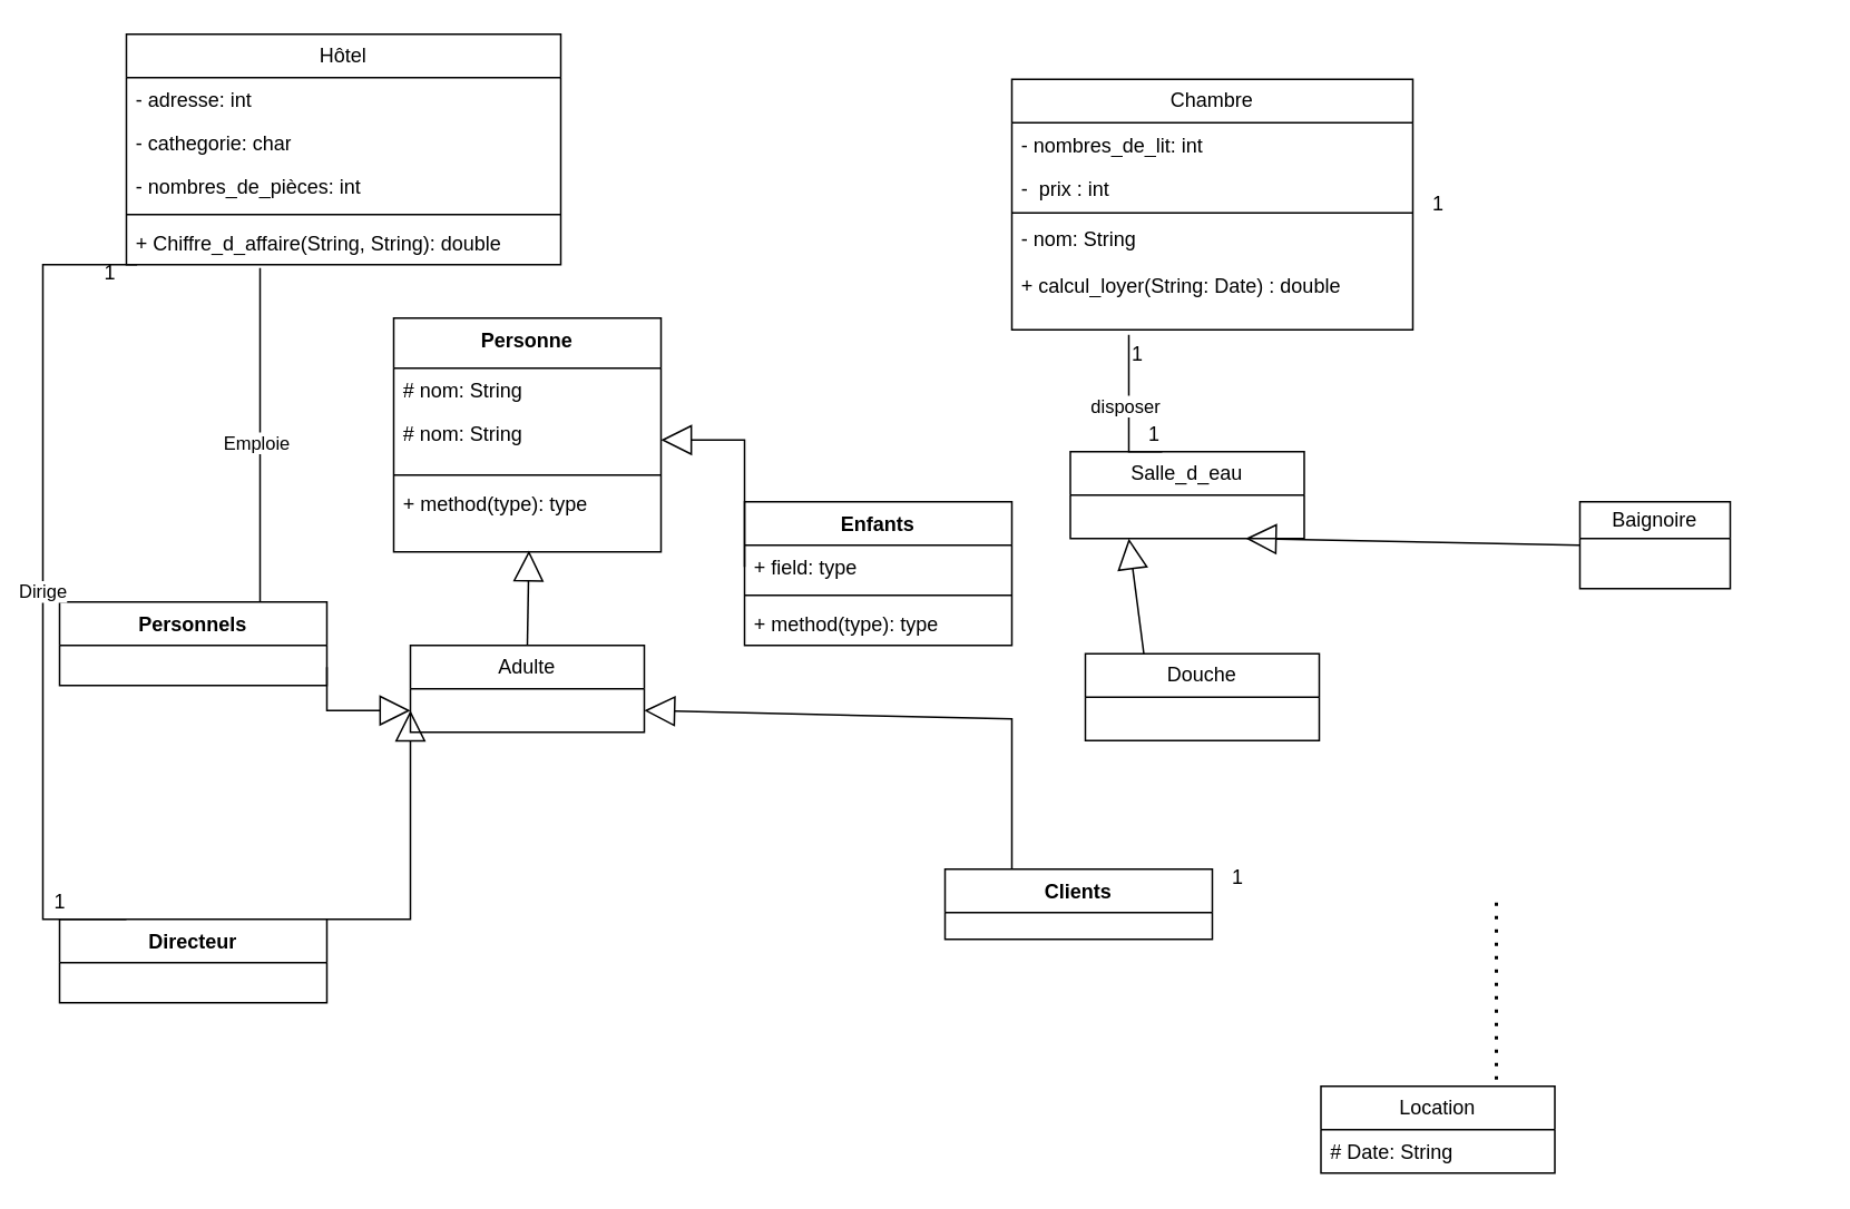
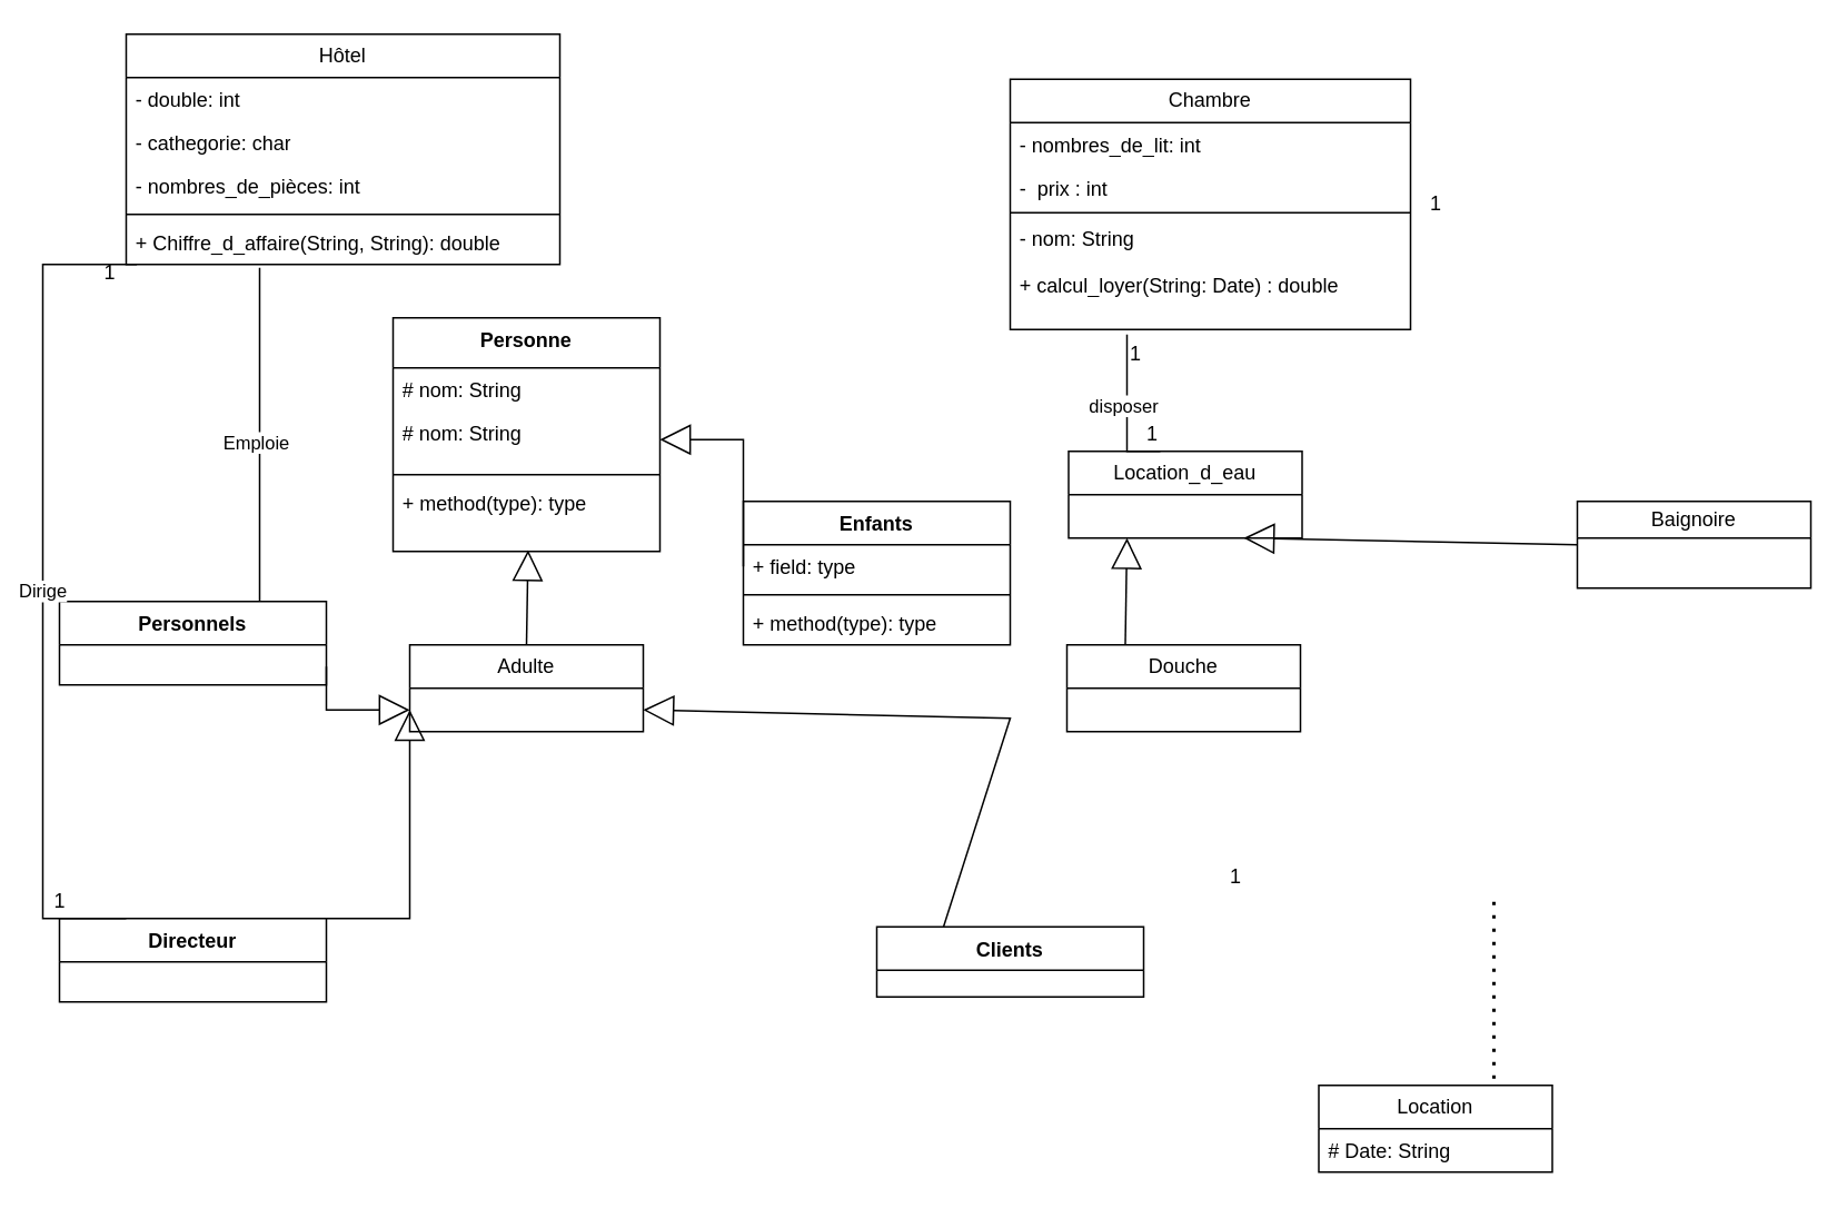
  <mxCell id="0" />
  <mxCell id="1" parent="0" />
  <mxCell id="2" value="Hôtel" style="swimlane;fontStyle=0;childLayout=stackLayout;horizontal=1;startSize=26;fillColor=none;horizontalStack=0;resizeParent=1;resizeParentMax=0;resizeLast=0;collapsible=1;marginBottom=0;whiteSpace=wrap;html=1;" parent="1" vertex="1"><mxGeometry x="75" y="20" width="260" height="138" as="geometry"><mxRectangle x="150" y="100" width="100" height="30" as="alternateBounds" /></mxGeometry></mxCell>
- <mxCell id="3" value="- adresse: int&amp;nbsp;" style="text;strokeColor=none;fillColor=none;align=left;verticalAlign=top;spacingLeft=4;spacingRight=4;overflow=hidden;rotatable=0;points=[[0,0.5],[1,0.5]];portConstraint=eastwest;whiteSpace=wrap;html=1;" parent="2" vertex="1"><mxGeometry y="26" width="260" height="26" as="geometry" /></mxCell>
+ <mxCell id="3" value="- double: int&amp;nbsp;" style="text;strokeColor=none;fillColor=none;align=left;verticalAlign=top;spacingLeft=4;spacingRight=4;overflow=hidden;rotatable=0;points=[[0,0.5],[1,0.5]];portConstraint=eastwest;whiteSpace=wrap;html=1;" parent="2" vertex="1"><mxGeometry y="26" width="260" height="26" as="geometry" /></mxCell>
  <mxCell id="4" value="- cathegorie: char" style="text;strokeColor=none;fillColor=none;align=left;verticalAlign=top;spacingLeft=4;spacingRight=4;overflow=hidden;rotatable=0;points=[[0,0.5],[1,0.5]];portConstraint=eastwest;whiteSpace=wrap;html=1;" parent="2" vertex="1"><mxGeometry y="52" width="260" height="26" as="geometry" /></mxCell>
  <mxCell id="5" value="- nombres_de_pièces: int" style="text;strokeColor=none;fillColor=none;align=left;verticalAlign=top;spacingLeft=4;spacingRight=4;overflow=hidden;rotatable=0;points=[[0,0.5],[1,0.5]];portConstraint=eastwest;whiteSpace=wrap;html=1;" parent="2" vertex="1"><mxGeometry y="78" width="260" height="26" as="geometry" /></mxCell>
  <mxCell id="6" value="" style="line;strokeWidth=1;fillColor=none;align=left;verticalAlign=middle;spacingTop=-1;spacingLeft=3;spacingRight=3;rotatable=0;labelPosition=right;points=[];portConstraint=eastwest;strokeColor=inherit;" parent="2" vertex="1"><mxGeometry y="104" width="260" height="8" as="geometry" /></mxCell>
  <mxCell id="7" value="+ Chiffre_d_affaire(String, String): double" style="text;strokeColor=none;fillColor=none;align=left;verticalAlign=top;spacingLeft=4;spacingRight=4;overflow=hidden;rotatable=0;points=[[0,0.5],[1,0.5]];portConstraint=eastwest;whiteSpace=wrap;html=1;" parent="2" vertex="1"><mxGeometry y="112" width="260" height="26" as="geometry" /></mxCell>
  <mxCell id="8" value="Chambre" style="swimlane;fontStyle=0;childLayout=stackLayout;horizontal=1;startSize=26;fillColor=none;horizontalStack=0;resizeParent=1;resizeParentMax=0;resizeLast=0;collapsible=1;marginBottom=0;whiteSpace=wrap;html=1;" parent="1" vertex="1"><mxGeometry x="605" y="47" width="240" height="150" as="geometry" /></mxCell>
  <mxCell id="9" value="- nombres_de_lit: int" style="text;strokeColor=none;fillColor=none;align=left;verticalAlign=top;spacingLeft=4;spacingRight=4;overflow=hidden;rotatable=0;points=[[0,0.5],[1,0.5]];portConstraint=eastwest;whiteSpace=wrap;html=1;" parent="8" vertex="1"><mxGeometry y="26" width="240" height="26" as="geometry" /></mxCell>
  <mxCell id="10" value="-&amp;nbsp; prix : int" style="text;strokeColor=none;fillColor=none;align=left;verticalAlign=top;spacingLeft=4;spacingRight=4;overflow=hidden;rotatable=0;points=[[0,0.5],[1,0.5]];portConstraint=eastwest;whiteSpace=wrap;html=1;" parent="8" vertex="1"><mxGeometry y="52" width="240" height="26" as="geometry" /></mxCell>
  <mxCell id="11" value="" style="line;strokeWidth=1;fillColor=none;align=left;verticalAlign=middle;spacingTop=-1;spacingLeft=3;spacingRight=3;rotatable=0;labelPosition=right;points=[];portConstraint=eastwest;strokeColor=inherit;" parent="8" vertex="1"><mxGeometry y="78" width="240" height="4" as="geometry" /></mxCell>
  <mxCell id="12" value="- nom: String" style="text;strokeColor=none;fillColor=none;align=left;verticalAlign=top;spacingLeft=4;spacingRight=4;overflow=hidden;rotatable=0;points=[[0,0.5],[1,0.5]];portConstraint=eastwest;whiteSpace=wrap;html=1;" parent="8" vertex="1"><mxGeometry y="82" width="240" height="28" as="geometry" /></mxCell>
  <mxCell id="13" value="+ calcul_loyer(String: Date) : double" style="text;strokeColor=none;fillColor=none;align=left;verticalAlign=top;spacingLeft=4;spacingRight=4;overflow=hidden;rotatable=0;points=[[0,0.5],[1,0.5]];portConstraint=eastwest;whiteSpace=wrap;html=1;" parent="8" vertex="1"><mxGeometry y="110" width="240" height="40" as="geometry" /></mxCell>
  <mxCell id="14" value="Personne" style="swimlane;fontStyle=1;align=center;verticalAlign=top;childLayout=stackLayout;horizontal=1;startSize=30;horizontalStack=0;resizeParent=1;resizeParentMax=0;resizeLast=0;collapsible=1;marginBottom=0;whiteSpace=wrap;html=1;" parent="1" vertex="1"><mxGeometry x="235" y="190" width="160" height="140" as="geometry" /></mxCell>
  <mxCell id="15" value="# nom: String" style="text;strokeColor=none;fillColor=none;align=left;verticalAlign=top;spacingLeft=4;spacingRight=4;overflow=hidden;rotatable=0;points=[[0,0.5],[1,0.5]];portConstraint=eastwest;whiteSpace=wrap;html=1;" parent="14" vertex="1"><mxGeometry y="30" width="160" height="26" as="geometry" /></mxCell>
  <mxCell id="16" value="# nom: String" style="text;strokeColor=none;fillColor=none;align=left;verticalAlign=top;spacingLeft=4;spacingRight=4;overflow=hidden;rotatable=0;points=[[0,0.5],[1,0.5]];portConstraint=eastwest;whiteSpace=wrap;html=1;" parent="14" vertex="1"><mxGeometry y="56" width="160" height="34" as="geometry" /></mxCell>
  <mxCell id="17" value="" style="line;strokeWidth=1;fillColor=none;align=left;verticalAlign=middle;spacingTop=-1;spacingLeft=3;spacingRight=3;rotatable=0;labelPosition=right;points=[];portConstraint=eastwest;strokeColor=inherit;" parent="14" vertex="1"><mxGeometry y="90" width="160" height="8" as="geometry" /></mxCell>
  <mxCell id="18" value="+ method(type): type" style="text;strokeColor=none;fillColor=none;align=left;verticalAlign=top;spacingLeft=4;spacingRight=4;overflow=hidden;rotatable=0;points=[[0,0.5],[1,0.5]];portConstraint=eastwest;whiteSpace=wrap;html=1;" parent="14" vertex="1"><mxGeometry y="98" width="160" height="42" as="geometry" /></mxCell>
  <mxCell id="19" value="Enfants" style="swimlane;fontStyle=1;align=center;verticalAlign=top;childLayout=stackLayout;horizontal=1;startSize=26;horizontalStack=0;resizeParent=1;resizeParentMax=0;resizeLast=0;collapsible=1;marginBottom=0;whiteSpace=wrap;html=1;" parent="1" vertex="1"><mxGeometry x="445" y="300" width="160" height="86" as="geometry" /></mxCell>
  <mxCell id="20" value="+ field: type" style="text;strokeColor=none;fillColor=none;align=left;verticalAlign=top;spacingLeft=4;spacingRight=4;overflow=hidden;rotatable=0;points=[[0,0.5],[1,0.5]];portConstraint=eastwest;whiteSpace=wrap;html=1;" parent="19" vertex="1"><mxGeometry y="26" width="160" height="26" as="geometry" /></mxCell>
  <mxCell id="21" value="" style="line;strokeWidth=1;fillColor=none;align=left;verticalAlign=middle;spacingTop=-1;spacingLeft=3;spacingRight=3;rotatable=0;labelPosition=right;points=[];portConstraint=eastwest;strokeColor=inherit;" parent="19" vertex="1"><mxGeometry y="52" width="160" height="8" as="geometry" /></mxCell>
  <mxCell id="22" value="+ method(type): type" style="text;strokeColor=none;fillColor=none;align=left;verticalAlign=top;spacingLeft=4;spacingRight=4;overflow=hidden;rotatable=0;points=[[0,0.5],[1,0.5]];portConstraint=eastwest;whiteSpace=wrap;html=1;" parent="19" vertex="1"><mxGeometry y="60" width="160" height="26" as="geometry" /></mxCell>
  <mxCell id="23" value="Personnels" style="swimlane;fontStyle=1;align=center;verticalAlign=top;childLayout=stackLayout;horizontal=1;startSize=26;horizontalStack=0;resizeParent=1;resizeParentMax=0;resizeLast=0;collapsible=1;marginBottom=0;whiteSpace=wrap;html=1;" parent="1" vertex="1"><mxGeometry y="360" width="160" height="50" as="geometry" x="35" /></mxCell>
- <mxCell id="24" value="Clients&lt;br&gt;" style="swimlane;fontStyle=1;align=center;verticalAlign=top;childLayout=stackLayout;horizontal=1;startSize=26;horizontalStack=0;resizeParent=1;resizeParentMax=0;resizeLast=0;collapsible=1;marginBottom=0;whiteSpace=wrap;html=1;" parent="1" vertex="1"><mxGeometry x="565" y="520" width="160" height="42" as="geometry" /></mxCell>
+ <mxCell id="24" value="Clients&lt;br&gt;" style="swimlane;fontStyle=1;align=center;verticalAlign=top;childLayout=stackLayout;horizontal=1;startSize=26;horizontalStack=0;resizeParent=1;resizeParentMax=0;resizeLast=0;collapsible=1;marginBottom=0;whiteSpace=wrap;html=1;" parent="1" vertex="1"><mxGeometry x="525" y="555" width="160" height="42" as="geometry" /></mxCell>
  <mxCell id="25" value="Directeur" style="swimlane;fontStyle=1;align=center;verticalAlign=top;childLayout=stackLayout;horizontal=1;startSize=26;horizontalStack=0;resizeParent=1;resizeParentMax=0;resizeLast=0;collapsible=1;marginBottom=0;whiteSpace=wrap;html=1;" parent="1" vertex="1"><mxGeometry y="550" width="160" height="50" as="geometry" x="35" /></mxCell>
  <mxCell id="26" value="" style="endArrow=block;endSize=16;endFill=0;html=1;rounded=0;entryX=0;entryY=0.5;entryDx=0;entryDy=0;exitX=1;exitY=0.5;exitDx=0;exitDy=0;" parent="1" edge="1"><mxGeometry width="160" relative="1" as="geometry"><mxPoint x="195" y="399" as="sourcePoint" /><mxPoint x="245" y="425" as="targetPoint" /><Array as="points"><mxPoint x="195" y="425" /></Array></mxGeometry></mxCell>
  <mxCell id="27" value="" style="endArrow=block;endSize=16;endFill=0;html=1;rounded=0;entryX=0;entryY=0.5;entryDx=0;entryDy=0;exitX=1;exitY=0;exitDx=0;exitDy=0;" parent="1" source="25" edge="1"><mxGeometry width="160" relative="1" as="geometry"><mxPoint x="305" y="490" as="sourcePoint" /><mxPoint x="245" y="425" as="targetPoint" /><Array as="points"><mxPoint x="245" y="550" /></Array></mxGeometry></mxCell>
  <mxCell id="28" value="1" style="text;html=1;align=center;verticalAlign=middle;resizable=0;points=[];autosize=1;strokeColor=none;fillColor=none;" parent="1" vertex="1"><mxGeometry x="50" y="148" width="30" height="30" as="geometry" /></mxCell>
  <mxCell id="29" value="Adulte" style="swimlane;fontStyle=0;childLayout=stackLayout;horizontal=1;startSize=26;fillColor=none;horizontalStack=0;resizeParent=1;resizeParentMax=0;resizeLast=0;collapsible=1;marginBottom=0;whiteSpace=wrap;html=1;" parent="1" vertex="1"><mxGeometry x="245" y="386" width="140" height="52" as="geometry" /></mxCell>
  <mxCell id="30" value="" style="endArrow=block;endSize=16;endFill=0;html=1;rounded=0;entryX=0.506;entryY=0.981;entryDx=0;entryDy=0;entryPerimeter=0;exitX=0.5;exitY=0;exitDx=0;exitDy=0;" parent="1" source="29" target="18" edge="1"><mxGeometry width="160" relative="1" as="geometry"><mxPoint x="266" y="370" as="sourcePoint" /><mxPoint x="264.5" y="340" as="targetPoint" /></mxGeometry></mxCell>
  <mxCell id="31" value="" style="endArrow=block;endSize=16;endFill=0;html=1;rounded=0;entryX=1;entryY=0.5;entryDx=0;entryDy=0;exitX=0;exitY=0.5;exitDx=0;exitDy=0;" parent="1" source="20" target="16" edge="1"><mxGeometry width="160" relative="1" as="geometry"><mxPoint x="505" y="369" as="sourcePoint" /><mxPoint x="505" y="280" as="targetPoint" /><Array as="points"><mxPoint x="445" y="263" /></Array></mxGeometry></mxCell>
  <mxCell id="32" value="" style="endArrow=none;html=1;edgeStyle=orthogonalEdgeStyle;rounded=0;entryX=1.047;entryY=0.333;entryDx=0;entryDy=0;entryPerimeter=0;exitX=0.25;exitY=0;exitDx=0;exitDy=0;" parent="1" source="25" target="28" edge="1"><mxGeometry relative="1" as="geometry"><mxPoint x="-55" y="310" as="sourcePoint" /><mxPoint x="105" y="310" as="targetPoint" /><Array as="points"><mxPoint x="25" y="550" /><mxPoint x="25" y="158" /></Array></mxGeometry></mxCell>
  <mxCell id="33" value="Dirige" style="edgeLabel;html=1;align=center;verticalAlign=middle;resizable=0;points=[];" parent="32" vertex="1" connectable="0"><mxGeometry x="-0.012" y="1" relative="1" as="geometry"><mxPoint as="offset" /></mxGeometry></mxCell>
  <mxCell id="34" value="" style="endArrow=none;html=1;edgeStyle=orthogonalEdgeStyle;rounded=0;exitX=0.75;exitY=0;exitDx=0;exitDy=0;" parent="1" source="23" edge="1"><mxGeometry relative="1" as="geometry"><mxPoint x="25" y="266.5" as="sourcePoint" /><mxPoint x="155" y="160" as="targetPoint" /></mxGeometry></mxCell>
  <mxCell id="35" value="Emploie" style="edgeLabel;html=1;align=center;verticalAlign=middle;resizable=0;points=[];" parent="34" vertex="1" connectable="0"><mxGeometry x="-0.034" y="3" relative="1" as="geometry"><mxPoint y="1" as="offset" /></mxGeometry></mxCell>
  <mxCell id="36" value="" style="endArrow=none;dashed=1;html=1;dashPattern=1 3;strokeWidth=2;rounded=0;entryX=0.75;entryY=0;entryDx=0;entryDy=0;" parent="1" target="38" edge="1"><mxGeometry width="50" height="50" relative="1" as="geometry"><mxPoint x="895" y="540" as="sourcePoint" /><mxPoint x="885" y="600" as="targetPoint" /></mxGeometry></mxCell>
  <mxCell id="37" value="" style="endArrow=block;endSize=16;endFill=0;html=1;rounded=0;entryX=1;entryY=0.5;entryDx=0;entryDy=0;exitX=0.25;exitY=0;exitDx=0;exitDy=0;" parent="1" source="24" edge="1"><mxGeometry width="160" relative="1" as="geometry"><mxPoint x="565" y="503" as="sourcePoint" /><mxPoint x="385" y="425" as="targetPoint" /><Array as="points"><mxPoint x="605" y="430" /></Array></mxGeometry></mxCell>
  <mxCell id="38" value="Location" style="swimlane;fontStyle=0;childLayout=stackLayout;horizontal=1;startSize=26;fillColor=none;horizontalStack=0;resizeParent=1;resizeParentMax=0;resizeLast=0;collapsible=1;marginBottom=0;whiteSpace=wrap;html=1;" parent="1" vertex="1"><mxGeometry x="790" y="650" width="140" height="52" as="geometry" /></mxCell>
  <mxCell id="39" value="# Date: String" style="text;strokeColor=none;fillColor=none;align=left;verticalAlign=top;spacingLeft=4;spacingRight=4;overflow=hidden;rotatable=0;points=[[0,0.5],[1,0.5]];portConstraint=eastwest;whiteSpace=wrap;html=1;" parent="38" vertex="1"><mxGeometry y="26" width="140" height="26" as="geometry" /></mxCell>
- <mxCell id="40" value="Salle_d_eau" style="swimlane;fontStyle=0;childLayout=stackLayout;horizontal=1;startSize=26;fillColor=none;horizontalStack=0;resizeParent=1;resizeParentMax=0;resizeLast=0;collapsible=1;marginBottom=0;whiteSpace=wrap;html=1;" parent="1" vertex="1"><mxGeometry x="640" y="270" width="140" height="52" as="geometry" /></mxCell>
- <mxCell id="41" value="Douche" style="swimlane;fontStyle=0;childLayout=stackLayout;horizontal=1;startSize=26;fillColor=none;horizontalStack=0;resizeParent=1;resizeParentMax=0;resizeLast=0;collapsible=1;marginBottom=0;whiteSpace=wrap;html=1;" parent="1" vertex="1"><mxGeometry x="649" y="391" width="140" height="52" as="geometry" /></mxCell>
- <mxCell id="42" value="Baignoire" style="swimlane;fontStyle=0;childLayout=stackLayout;horizontal=1;startSize=22;fillColor=none;horizontalStack=0;resizeParent=1;resizeParentMax=0;resizeLast=0;collapsible=1;marginBottom=0;whiteSpace=wrap;html=1;" parent="1" vertex="1"><mxGeometry x="945" y="300" width="90" height="52" as="geometry" /></mxCell>
+ <mxCell id="40" value="Location_d_eau" style="swimlane;fontStyle=0;childLayout=stackLayout;horizontal=1;startSize=26;fillColor=none;horizontalStack=0;resizeParent=1;resizeParentMax=0;resizeLast=0;collapsible=1;marginBottom=0;whiteSpace=wrap;html=1;" parent="1" vertex="1"><mxGeometry x="640" y="270" width="140" height="52" as="geometry" /></mxCell>
+ <mxCell id="41" value="Douche" style="swimlane;fontStyle=0;childLayout=stackLayout;horizontal=1;startSize=26;fillColor=none;horizontalStack=0;resizeParent=1;resizeParentMax=0;resizeLast=0;collapsible=1;marginBottom=0;whiteSpace=wrap;html=1;" parent="1" vertex="1"><mxGeometry x="639" y="386" width="140" height="52" as="geometry" /></mxCell>
+ <mxCell id="42" value="Baignoire" style="swimlane;fontStyle=0;childLayout=stackLayout;horizontal=1;startSize=22;fillColor=none;horizontalStack=0;resizeParent=1;resizeParentMax=0;resizeLast=0;collapsible=1;marginBottom=0;whiteSpace=wrap;html=1;" parent="1" vertex="1"><mxGeometry x="945" y="300" width="140" height="52" as="geometry" /></mxCell>
  <mxCell id="43" value="" style="endArrow=block;endSize=16;endFill=0;html=1;rounded=0;entryX=0.25;entryY=1;entryDx=0;entryDy=0;exitX=0.25;exitY=0;exitDx=0;exitDy=0;" parent="1" source="41" target="40" edge="1"><mxGeometry width="160" relative="1" as="geometry"><mxPoint x="455" y="349" as="sourcePoint" /><mxPoint x="405" y="273" as="targetPoint" /><Array as="points" /></mxGeometry></mxCell>
  <mxCell id="44" value="" style="endArrow=block;endSize=16;endFill=0;html=1;rounded=0;entryX=0.75;entryY=1;entryDx=0;entryDy=0;exitX=0;exitY=0.5;exitDx=0;exitDy=0;" parent="1" source="42" target="40" edge="1"><mxGeometry width="160" relative="1" as="geometry"><mxPoint x="725" y="386" as="sourcePoint" /><mxPoint x="725" y="322" as="targetPoint" /><Array as="points" /></mxGeometry></mxCell>
  <mxCell id="45" value="" style="endArrow=none;html=1;edgeStyle=orthogonalEdgeStyle;rounded=0;entryX=0.25;entryY=0;entryDx=0;entryDy=0;" parent="1" edge="1"><mxGeometry relative="1" as="geometry"><mxPoint x="675" y="200" as="sourcePoint" /><mxPoint x="695" y="270" as="targetPoint" /><Array as="points"><mxPoint x="675" y="270" /></Array></mxGeometry></mxCell>
  <mxCell id="46" value="disposer" style="edgeLabel;html=1;align=center;verticalAlign=middle;resizable=0;points=[];" parent="45" vertex="1" connectable="0"><mxGeometry x="-0.302" y="2" relative="1" as="geometry"><mxPoint x="-5" y="11" as="offset" /></mxGeometry></mxCell>
  <mxCell id="47" value="1" style="text;html=1;align=center;verticalAlign=middle;resizable=0;points=[];autosize=1;strokeColor=none;fillColor=none;" parent="1" vertex="1"><mxGeometry x="20" y="525" width="30" height="30" as="geometry" /></mxCell>
  <mxCell id="48" value="1" style="text;html=1;align=center;verticalAlign=middle;resizable=0;points=[];autosize=1;strokeColor=none;fillColor=none;" parent="1" vertex="1"><mxGeometry x="675" y="245" width="30" height="30" as="geometry" /></mxCell>
  <mxCell id="49" value="1" style="text;html=1;align=center;verticalAlign=middle;resizable=0;points=[];autosize=1;strokeColor=none;fillColor=none;" parent="1" vertex="1"><mxGeometry x="665" y="197" width="30" height="30" as="geometry" /></mxCell>
  <mxCell id="50" value="1" style="text;html=1;align=center;verticalAlign=middle;resizable=0;points=[];autosize=1;strokeColor=none;fillColor=none;" parent="1" vertex="1"><mxGeometry x="725" y="510" width="30" height="30" as="geometry" /></mxCell>
  <mxCell id="51" value="1" style="text;html=1;align=center;verticalAlign=middle;resizable=0;points=[];autosize=1;strokeColor=none;fillColor=none;" parent="1" vertex="1"><mxGeometry x="845" y="107" width="30" height="30" as="geometry" /></mxCell>
